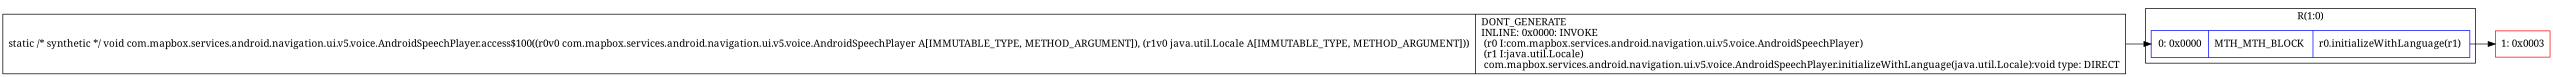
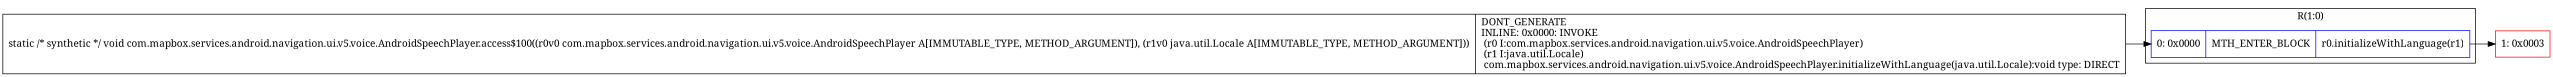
  digraph {
    rankdir=LR
    fontname="Noto Serif"
    node [shape=record fontname="Noto Serif"]
    edge [fontname="Noto Serif"]
-   n1 [color=blue label="{0\:\ 0x0000|MTH_MTH_BLOCK\l|r0.initializeWithLanguage(r1)\l}"]
+   n1 [color=blue label="{0\:\ 0x0000|MTH_ENTER_BLOCK\l|r0.initializeWithLanguage(r1)\l}"]
    n2 [color=red label="{1\:\ 0x0003}"]
    n3 [label="{static \/* synthetic *\/ void com.mapbox.services.android.navigation.ui.v5.voice.AndroidSpeechPlayer.access$100((r0v0 com.mapbox.services.android.navigation.ui.v5.voice.AndroidSpeechPlayer A[IMMUTABLE_TYPE, METHOD_ARGUMENT]), (r1v0 java.util.Locale A[IMMUTABLE_TYPE, METHOD_ARGUMENT]))  | DONT_GENERATE\lINLINE: 0x0000: INVOKE  \l  (r0 I:com.mapbox.services.android.navigation.ui.v5.voice.AndroidSpeechPlayer)\l  (r1 I:java.util.Locale)\l com.mapbox.services.android.navigation.ui.v5.voice.AndroidSpeechPlayer.initializeWithLanguage(java.util.Locale):void type: DIRECT\l}"]
    subgraph cluster_1 {
      label="R(1:0)"
      n1
    }
    n1 -> n2
    n3 -> n1
  }
